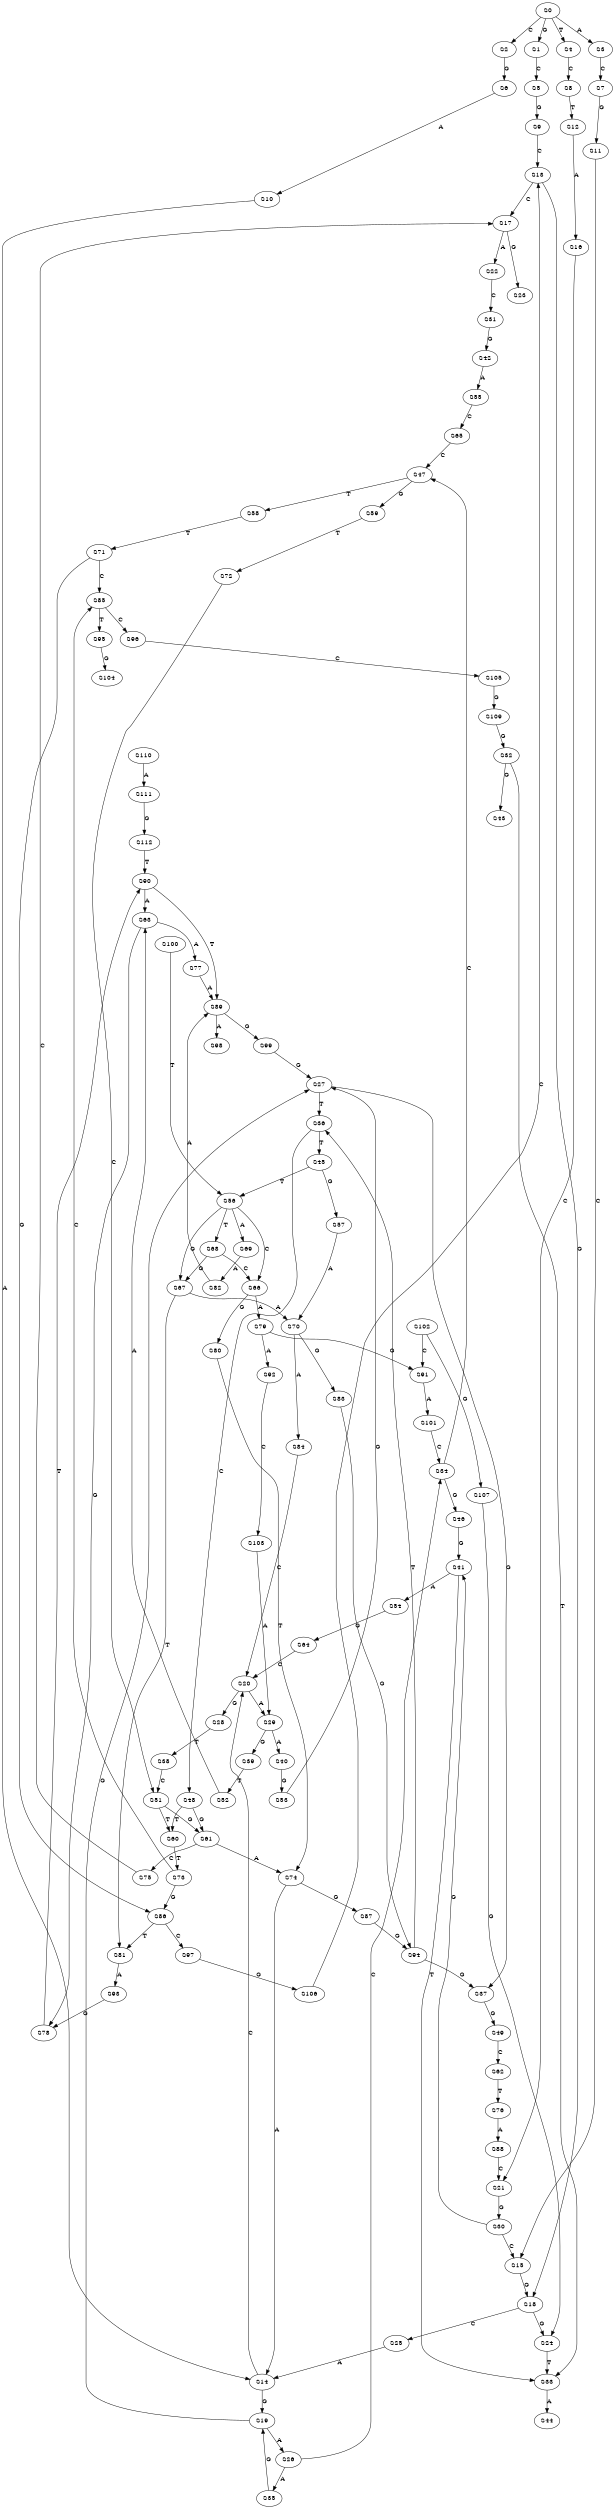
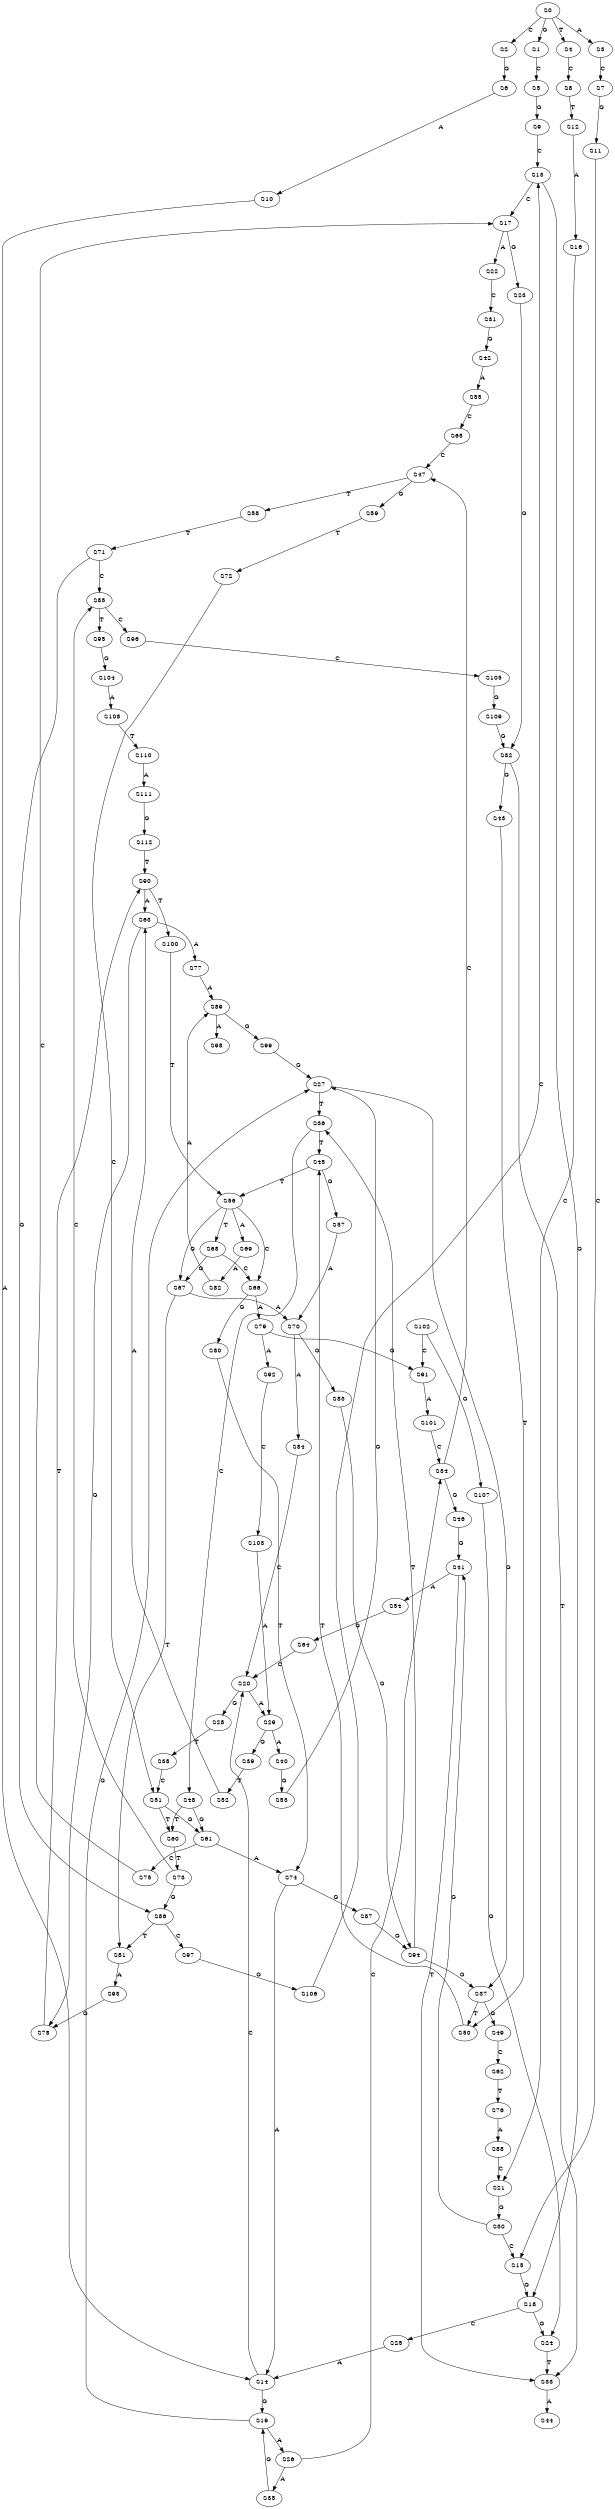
  strict digraph {
    S0
    S1
    S2
    S3
    S4
    S5
    S6
    S7
    S8
    S9
    S10
    S11
    S12
    S13
    S14
    S15
    S16
    S17
    S18
    S19
    S20
    S21
    S22
    S23
    S24
    S25
    S26
    S27
    S28
    S29
    S30
    S31
    S32
    S33
    S34
    S35
    S36
    S37
    S38
    S39
    S40
    S41
    S42
    S43
    S44
    S46
    S47
    S45
    S48
    S49
+   S50
    S51
    S52
    S53
    S54
    S55
    S56
    S57
    S58
    S59
    S60
    S61
    S62
    S63
    S64
    S65
    S66
    S67
    S68
    S69
    S70
    S71
    S72
    S73
    S74
    S75
    S76
    S77
    S78
    S79
    S80
    S81
    S82
    S83
    S84
    S85
    S86
    S87
    S88
    S89
    S90
    S91
    S92
    S93
    S94
    S95
    S96
    S97
    S98
    S99
    S100
    S101
    S103
    S104
    S105
    S106
    S102
    S107
+   S108
    S109
    S110
    S111
    S112
    S0 -> S1 [label=G]
    S0 -> S2 [label=C]
    S0 -> S3 [label=A]
    S0 -> S4 [label=T]
    S1 -> S5 [label=C]
    S2 -> S6 [label=G]
    S3 -> S7 [label=C]
    S4 -> S8 [label=C]
    S5 -> S9 [label=G]
    S6 -> S10 [label=A]
    S7 -> S11 [label=G]
    S8 -> S12 [label=T]
    S9 -> S13 [label=C]
    S10 -> S14 [label=A]
    S11 -> S15 [label=C]
    S12 -> S16 [label=A]
    S13 -> S17 [label=C]
    S13 -> S18 [label=G]
    S14 -> S19 [label=G]
    S14 -> S20 [label=C]
    S15 -> S18 [label=G]
    S16 -> S21 [label=C]
    S17 -> S22 [label=A]
    S17 -> S23 [label=G]
    S18 -> S24 [label=G]
    S18 -> S25 [label=C]
    S19 -> S26 [label=A]
    S19 -> S27 [label=G]
    S20 -> S28 [label=G]
    S20 -> S29 [label=A]
    S21 -> S30 [label=G]
    S22 -> S31 [label=C]
+   S23 -> S32 [label=G]
    S24 -> S33 [label=T]
    S25 -> S14 [label=A]
    S26 -> S34 [label=C]
    S26 -> S35 [label=A]
    S27 -> S36 [label=T]
    S27 -> S37 [label=G]
    S28 -> S38 [label=T]
    S29 -> S39 [label=G]
    S29 -> S40 [label=A]
    S30 -> S15 [label=C]
    S30 -> S41 [label=G]
    S31 -> S42 [label=G]
    S32 -> S33 [label=T]
    S32 -> S43 [label=G]
    S33 -> S44 [label=A]
    S34 -> S46 [label=G]
    S34 -> S47 [label=C]
    S35 -> S19 [label=G]
    S36 -> S45 [label=T]
    S36 -> S48 [label=C]
    S37 -> S49 [label=G]
+   S37 -> S50 [label=T]
    S38 -> S51 [label=C]
    S39 -> S52 [label=T]
    S40 -> S53 [label=G]
    S41 -> S33 [label=T]
    S41 -> S54 [label=A]
    S42 -> S55 [label=A]
+   S43 -> S50 [label=T]
    S46 -> S41 [label=G]
    S47 -> S58 [label=T]
    S47 -> S59 [label=G]
    S45 -> S56 [label=T]
    S45 -> S57 [label=G]
    S48 -> S60 [label=T]
    S48 -> S61 [label=G]
    S49 -> S62 [label=C]
+   S50 -> S45 [label=T]
    S51 -> S60 [label=T]
    S51 -> S61 [label=G]
    S52 -> S63 [label=A]
    S53 -> S27 [label=G]
    S54 -> S64 [label=G]
    S55 -> S65 [label=C]
    S56 -> S66 [label=C]
    S56 -> S67 [label=G]
    S56 -> S68 [label=T]
    S56 -> S69 [label=A]
    S57 -> S70 [label=A]
    S58 -> S71 [label=T]
    S59 -> S72 [label=T]
    S60 -> S73 [label=T]
    S61 -> S74 [label=A]
    S61 -> S75 [label=C]
    S62 -> S76 [label=T]
    S63 -> S77 [label=A]
    S63 -> S78 [label=G]
    S64 -> S20 [label=C]
    S65 -> S47 [label=C]
    S66 -> S79 [label=A]
    S66 -> S80 [label=G]
    S67 -> S70 [label=A]
    S67 -> S81 [label=T]
    S68 -> S66 [label=C]
    S68 -> S67 [label=G]
    S69 -> S82 [label=A]
    S70 -> S83 [label=G]
    S70 -> S84 [label=A]
    S71 -> S85 [label=C]
    S71 -> S86 [label=G]
    S72 -> S51 [label=C]
    S73 -> S85 [label=C]
    S73 -> S86 [label=G]
    S74 -> S14 [label=A]
    S74 -> S87 [label=G]
    S75 -> S17 [label=C]
    S76 -> S88 [label=A]
    S77 -> S89 [label=A]
    S78 -> S90 [label=T]
    S79 -> S91 [label=G]
    S79 -> S92 [label=A]
    S80 -> S74 [label=T]
    S81 -> S93 [label=A]
    S82 -> S89 [label=A]
    S83 -> S94 [label=G]
    S84 -> S20 [label=C]
    S85 -> S95 [label=T]
    S85 -> S96 [label=C]
    S86 -> S81 [label=T]
    S86 -> S97 [label=C]
    S87 -> S94 [label=G]
    S88 -> S21 [label=C]
    S89 -> S98 [label=A]
    S89 -> S99 [label=G]
    S90 -> S63 [label=A]
-   S90 -> S89 [label=T]
+   S90 -> S100 [label=T]
    S91 -> S101 [label=A]
    S92 -> S103 [label=C]
    S93 -> S78 [label=G]
    S94 -> S36 [label=T]
    S94 -> S37 [label=G]
    S95 -> S104 [label=G]
    S96 -> S105 [label=C]
    S97 -> S106 [label=G]
    S99 -> S27 [label=G]
    S100 -> S56 [label=T]
    S101 -> S34 [label=C]
    S103 -> S29 [label=A]
+   S104 -> S108 [label=A]
    S105 -> S109 [label=G]
    S106 -> S13 [label=C]
    S102 -> S91 [label=C]
    S102 -> S107 [label=G]
    S107 -> S24 [label=G]
+   S108 -> S110 [label=T]
    S109 -> S32 [label=G]
    S110 -> S111 [label=A]
    S111 -> S112 [label=G]
    S112 -> S90 [label=T]
  }
